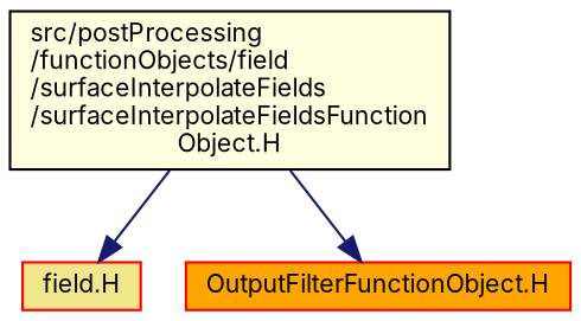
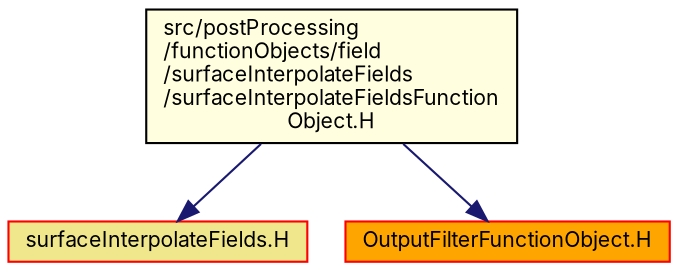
  digraph {
    fontname=Inter
    node [color=red fontname=Inter fontsize=10 shape=record style=filled]
    edge [color=midnightblue fontname=Inter fontsize=10 labelfontname=FreeSans labelfontsize=10 style=solid]
    n1 [color=black fillcolor=lightyellow fontcolor=black height=0.2 label="src/postProcessing\l/functionObjects/field\l/surfaceInterpolateFields\l/surfaceInterpolateFieldsFunction\lObject.H" width=0.4]
-   n2 [height=0.2 label="field.H" width=0.4 fillcolor=khaki]
+   n2 [height=0.2 label="surfaceInterpolateFields.H" width=0.4 fillcolor=khaki]
    n3 [height=0.2 label="OutputFilterFunctionObject.H" width=0.4 fillcolor=orange]
    n1 -> n2
    n1 -> n3
  }
